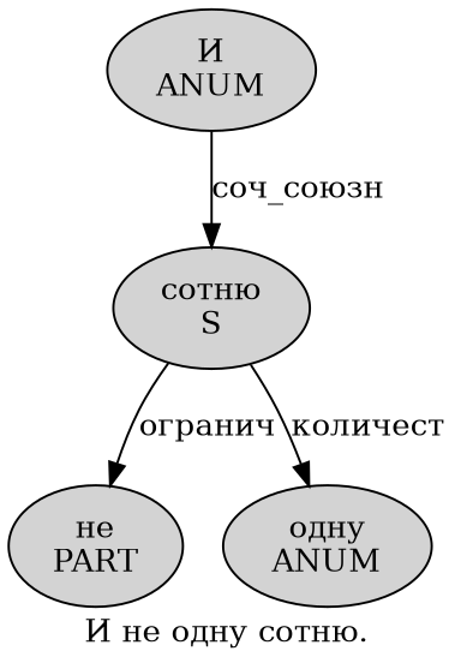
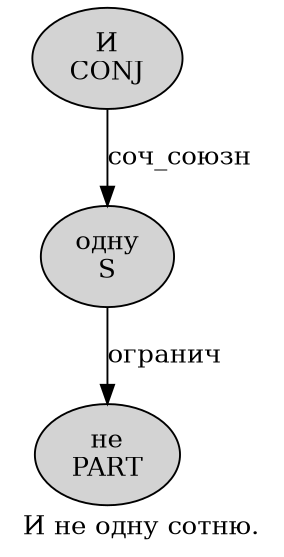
  digraph {
    label="И не одну сотню."
    node [fillcolor=lightgray penwidth=1 shape=ellipse style=filled]
-   n1 [label="И\nANUM"]
-   n2 [label="сотню\nS"]
+   n1 [label="И\nCONJ"]
+   n2 [label="одну\nS"]
    n3 [label="не\nPART"]
-   n4 [label="одну\nANUM"]
    n1 -> n2 [label="соч_союзн"]
    n2 -> n3 [label="огранич"]
-   n2 -> n4 [label="количест"]
  }
